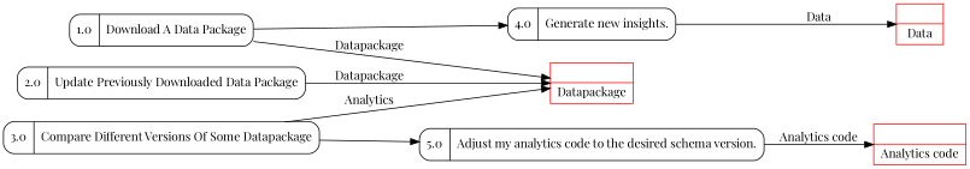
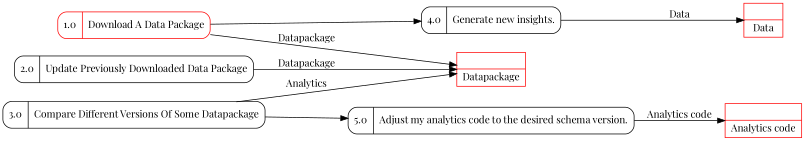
  digraph {
    fontname="Playfair Display"
    rankdir=LR
    node [fontname="Playfair Display" shape=Mrecord]
    edge [fontname="Playfair Display"]
    n1 [color=red label="<f0>  |<f1> Datapackage " shape=record]
-   n2 [label="{<f0> 1.0|<f1> Download A Data Package }"]
+   n2 [label="{<f0> 1.0|<f1> Download A Data Package }" color=red]
    n3 [label="{<f0> 4.0|<f1> Generate new insights. }"]
    n4 [label="{<f0> 2.0|<f1> Update Previously Downloaded Data Package }"]
    n5 [label="{<f0> 3.0|<f1> Compare Different Versions Of Some Datapackage }"]
    n6 [label="{<f0> 5.0|<f1> Adjust my analytics code to the desired schema version. }"]
    n7 [color=red label="<f0>  |<f1> Data " shape=record]
    n8 [color=red label="<f0>  |<f1> Analytics code " shape=record]
    n2 -> n1 [label=Datapackage]
    n2 -> n3
    n3 -> n7 [label=Data]
    n4 -> n1 [label=Datapackage]
    n5 -> n1 [label=Analytics]
    n5 -> n6
    n6 -> n8 [label="Analytics code"]
  }
